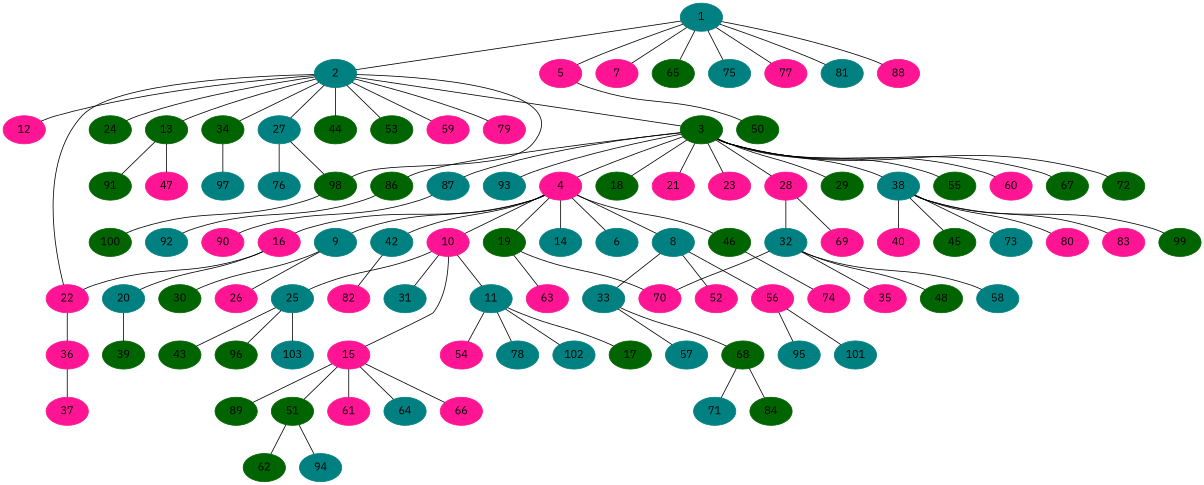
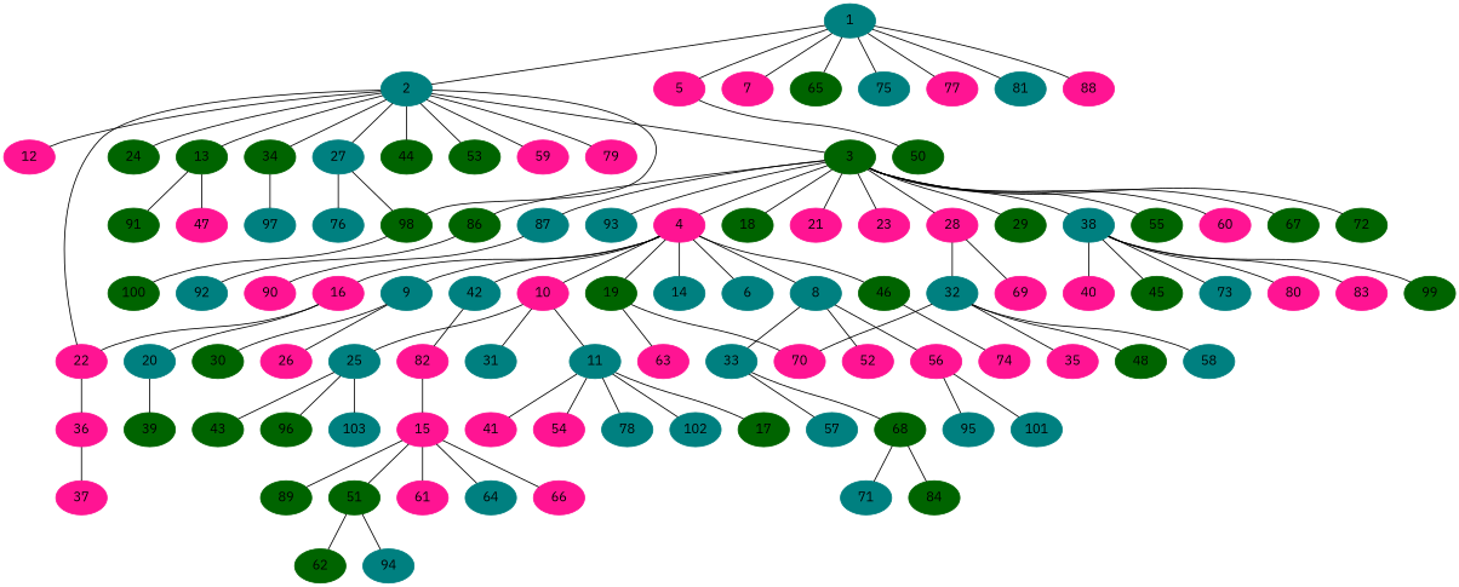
  graph {
    fontname="IBM Plex Sans"
    node [color=deeppink fontname="IBM Plex Sans" style=filled]
    edge [fontname="IBM Plex Sans"]
    1 [color=teal]
    2 [color=teal]
    5
    7
    65 [color=darkgreen]
    75 [color=teal]
    77
    81 [color=teal]
    88
    3 [color=darkgreen]
    12
    13 [color=darkgreen]
    22
    24 [color=darkgreen]
    27 [color=teal]
    34 [color=darkgreen]
    44 [color=darkgreen]
    53 [color=darkgreen]
    59
    79
    98 [color=darkgreen]
    50 [color=darkgreen]
    4
    18 [color=darkgreen]
    21
    23
    28
    29 [color=darkgreen]
    38 [color=teal]
    55 [color=darkgreen]
    60
    67 [color=darkgreen]
    72 [color=darkgreen]
    86 [color=darkgreen]
    87 [color=teal]
    93 [color=teal]
    47
    91 [color=darkgreen]
    36
    76 [color=teal]
    97 [color=teal]
    100 [color=darkgreen]
    6 [color=teal]
    8 [color=teal]
    9 [color=teal]
    10
    14 [color=teal]
    16
    19 [color=darkgreen]
    42 [color=teal]
    46 [color=darkgreen]
    32 [color=teal]
    69
    40
    45 [color=darkgreen]
    73 [color=teal]
    80
    83
    99 [color=darkgreen]
    92 [color=teal]
    90
    33 [color=teal]
    52
    56
    26
    30 [color=darkgreen]
    11 [color=teal]
    15
    25 [color=teal]
    31 [color=teal]
    20 [color=teal]
    63
    70
    82
    74
    57 [color=teal]
    68 [color=darkgreen]
    95 [color=teal]
    101 [color=teal]
    17 [color=darkgreen]
+   41
    54
    78 [color=teal]
    102 [color=teal]
    51 [color=darkgreen]
    61
    64 [color=teal]
    66
    89 [color=darkgreen]
    43 [color=darkgreen]
    96 [color=darkgreen]
    103 [color=teal]
    62 [color=darkgreen]
    94 [color=teal]
    39 [color=darkgreen]
    37
    35
    48 [color=darkgreen]
    58 [color=teal]
    71 [color=teal]
    84 [color=darkgreen]
    1 -- 2
    1 -- 5
    1 -- 7
    1 -- 65
    1 -- 75
    1 -- 77
    1 -- 81
    1 -- 88
    2 -- 3
    2 -- 12
    2 -- 13
    2 -- 22
    2 -- 24
    2 -- 27
    2 -- 34
    2 -- 44
    2 -- 53
    2 -- 59
    2 -- 79
    2 -- 98
    5 -- 50
    3 -- 4
    3 -- 18
    3 -- 21
    3 -- 23
    3 -- 28
    3 -- 29
    3 -- 38
    3 -- 55
    3 -- 60
    3 -- 67
    3 -- 72
    3 -- 86
    3 -- 87
    3 -- 93
    13 -- 47
    13 -- 91
    22 -- 36
    27 -- 98
    27 -- 76
    34 -- 97
    98 -- 100
    4 -- 6
    4 -- 8
    4 -- 9
    4 -- 10
    4 -- 14
    4 -- 16
    4 -- 19
    4 -- 42
    4 -- 46
    28 -- 32
    28 -- 69
    38 -- 40
    38 -- 45
    38 -- 73
    38 -- 80
    38 -- 83
    38 -- 99
    86 -- 92
    87 -- 90
    36 -- 37
    8 -- 33
    8 -- 52
    8 -- 56
    9 -- 26
    9 -- 30
    10 -- 11
-   10 -- 15
+   82 -- 15
    10 -- 25
    10 -- 31
    16 -- 22
    16 -- 20
    19 -- 63
    19 -- 70
    42 -- 82
    46 -- 74
    32 -- 70
    32 -- 35
    32 -- 48
    32 -- 58
    33 -- 57
    33 -- 68
    56 -- 95
    56 -- 101
    11 -- 17
+   11 -- 41
    11 -- 54
    11 -- 78
    11 -- 102
    15 -- 51
    15 -- 61
    15 -- 64
    15 -- 66
    15 -- 89
    25 -- 43
    25 -- 96
    25 -- 103
    20 -- 39
    68 -- 71
    68 -- 84
    51 -- 62
    51 -- 94
  }
